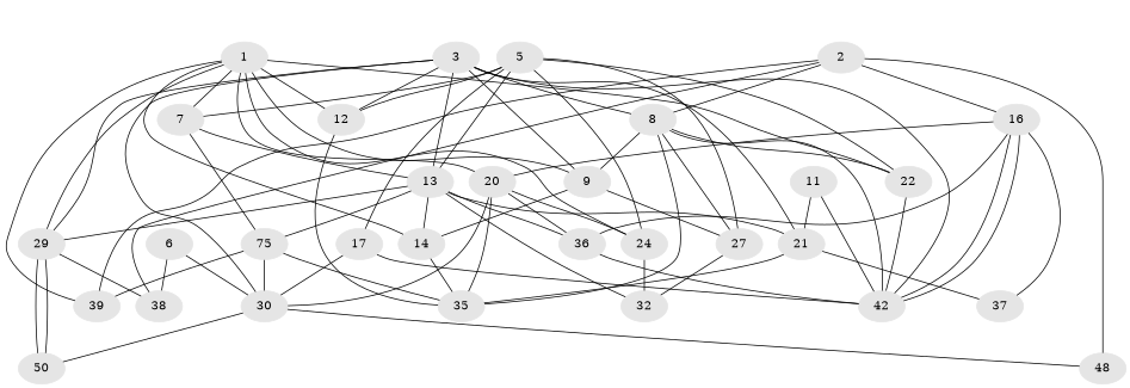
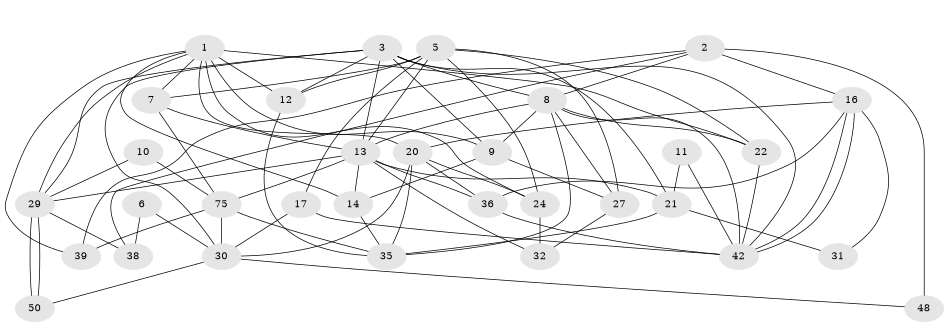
  graph {
    node [color=gray90 style=filled]
    1 [super="+33"]
    7 [super="+46"]
    9 [super="+52"]
    12 [super="+26"]
    14 [super="+19"]
    20 [super="+23"]
    22
    24 [super="+40"]
    29 [super="+47"]
    39
    13 [super="+28"]
    n12 [label=75 super="+44"]
    27 [super="+49"]
    35 [super="+51"]
    30 [super="+45"]
    36 [super="+37"]
    42 [super="+53"]
    32
    38
    50
    2 [super="+18"]
    8 [super="+25"]
    16 [super="+34"]
    48
-   31 [label=37]
+   31
    3 [super="+4"]
    21 [super="+54"]
    5 [super="+43"]
    17
    6
+   10
    11
    1 -- 7
    1 -- 9 [weight=2]
    1 -- 12
    1 -- 14
    1 -- 20
    1 -- 22
    1 -- 24
    1 -- 29
    1 -- 39
    7 -- 13
    7 -- n12
    9 -- 14
    9 -- 27
    12 -- 35
    14 -- 35
    20 -- 24
    20 -- 35
    20 -- 30
    20 -- 36
    22 -- 42
    24 -- 32
    29 -- 38
    29 -- 50
    29 -- 50
    13 -- 14
    13 -- 29
    13 -- n12
    13 -- 36
    13 -- 32
    13 -- 21
    n12 -- 39
    n12 -- 35
    n12 -- 30 [weight=2]
    27 -- 32
    30 -- 50
    30 -- 48
    36 -- 42 [weight=2]
    2 -- 39
    2 -- 38
    2 -- 8
    2 -- 16
    2 -- 48 [weight=2]
    8 -- 9
    8 -- 22
+   8 -- 13
    8 -- 27
    8 -- 35
    8 -- 42
    16 -- 20
    16 -- 36
    16 -- 42
    16 -- 42
    16 -- 31
    3 -- 9
    3 -- 12
    3 -- 29
    3 -- 13
    3 -- 30
    3 -- 42
    3 -- 8
    3 -- 21
    21 -- 35
    21 -- 31
    5 -- 7
    5 -- 12
    5 -- 22
    5 -- 24
    5 -- 13
    5 -- 27
    5 -- 17
    17 -- 30
    17 -- 42
    6 -- 30
    6 -- 38
+   10 -- 29
+   10 -- n12
    11 -- 42
    11 -- 21
  }
